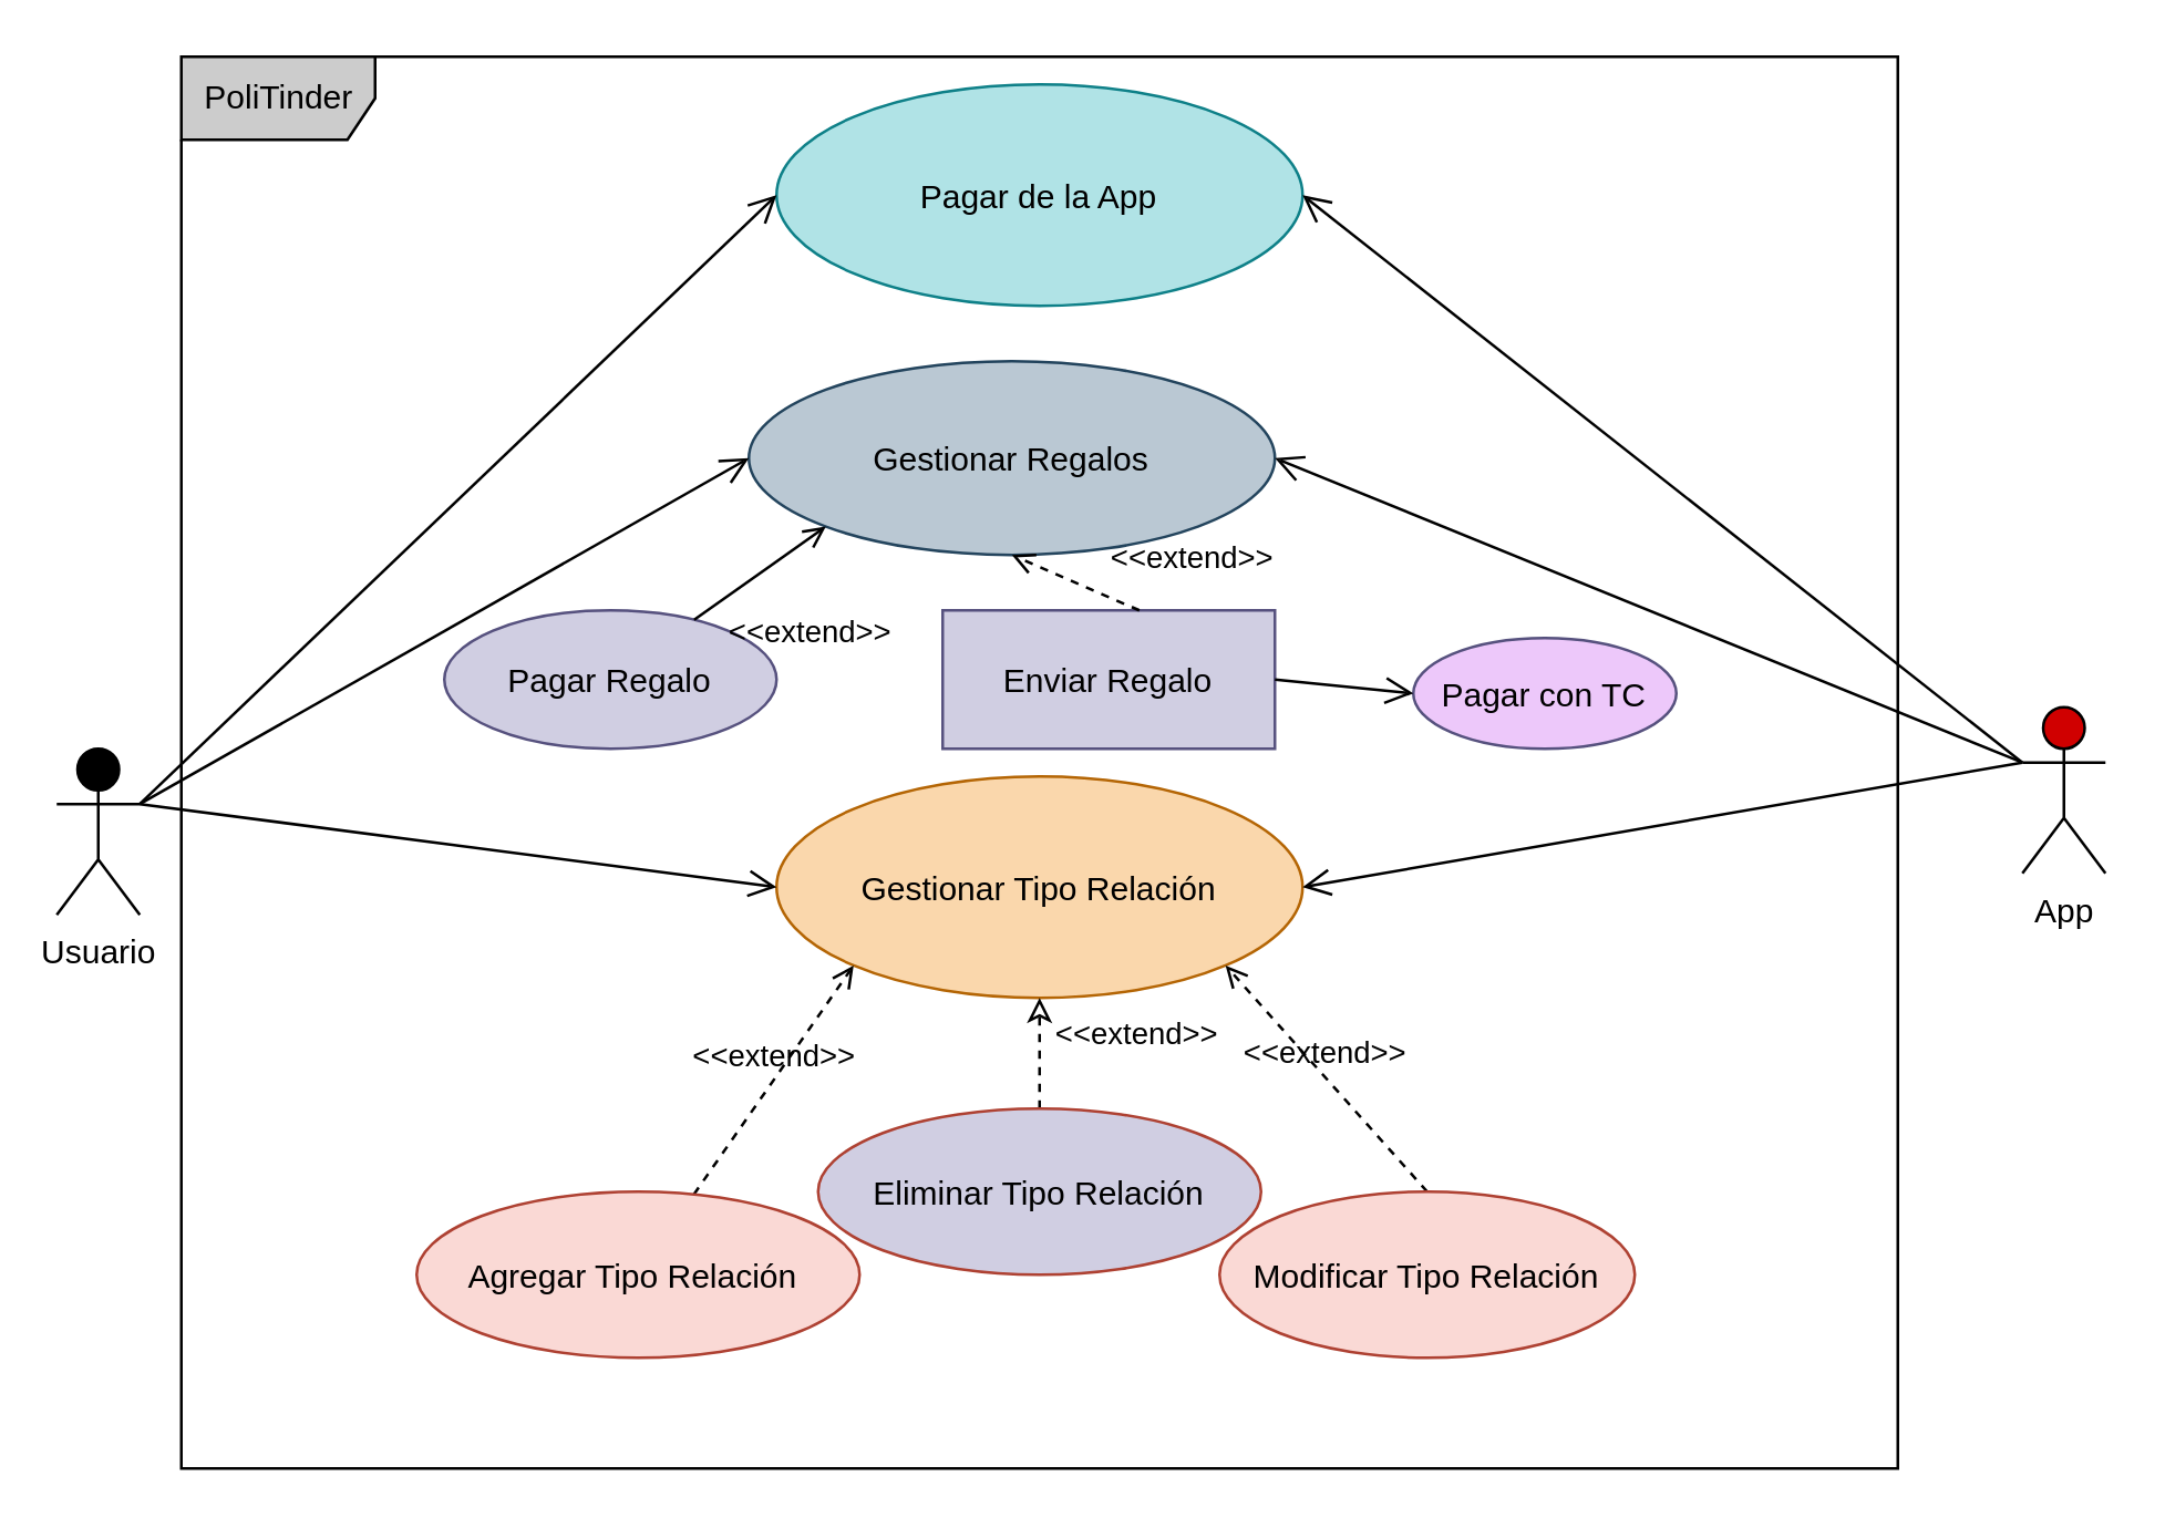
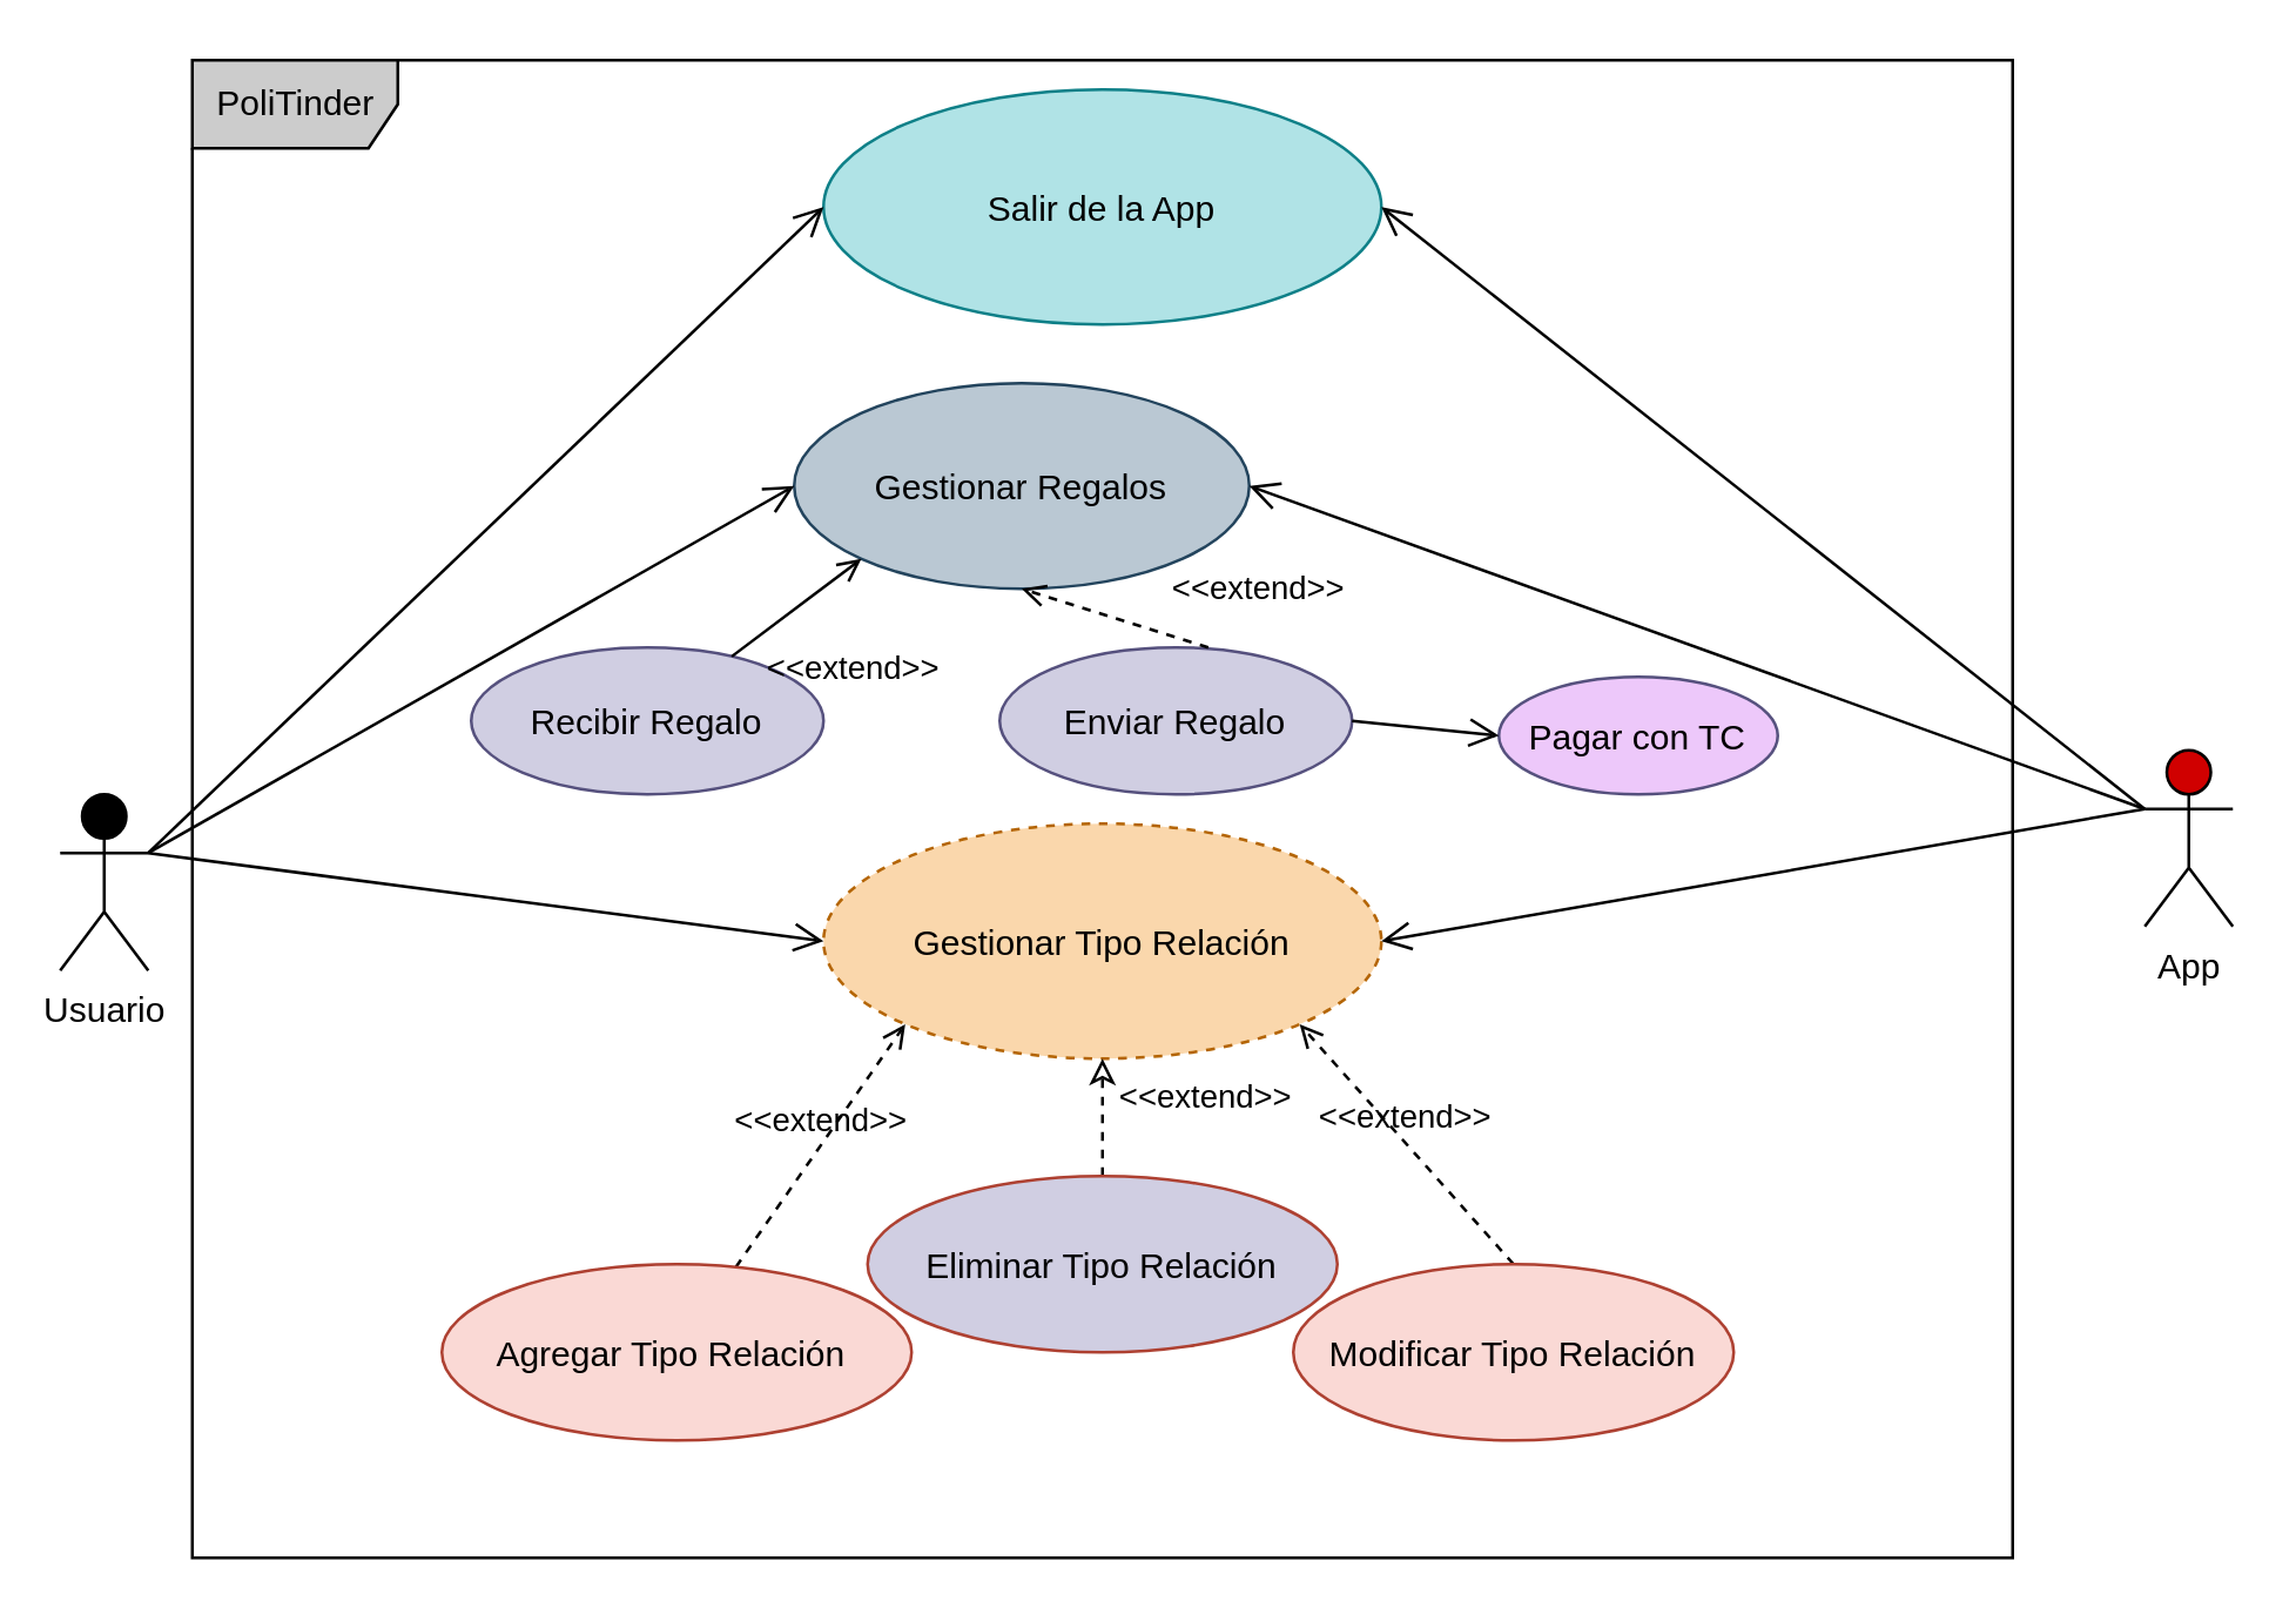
  <mxCell id="0" />
  <mxCell id="1" parent="0" />
  <mxCell id="2" value="Usuario" style="shape=umlActor;verticalLabelPosition=bottom;verticalAlign=top;html=1;fillColor=#000000;" vertex="1" parent="1"><mxGeometry x="20" y="270" width="30" height="60" as="geometry" /></mxCell>
  <mxCell id="3" value="App" style="shape=umlActor;verticalLabelPosition=bottom;verticalAlign=top;html=1;fillColor=#D00000;" vertex="1" parent="1"><mxGeometry x="730" y="255" width="30" height="60" as="geometry" /></mxCell>
  <mxCell id="4" value="PoliTinder" style="shape=umlFrame;tabPosition=left;html=1;boundedLbl=1;labelInHeader=1;width=70;height=30;fillColor=#CCCCCC;" vertex="1" parent="1"><mxGeometry x="65" y="20" width="620" height="510" as="geometry" /></mxCell>
- <mxCell id="5" value="Gestionar Tipo Relación" style="ellipse;fillColor=#fad7ac;strokeColor=#b46504;" vertex="1" parent="1"><mxGeometry x="280" y="280" width="190" height="80" as="geometry" /></mxCell>
- <mxCell id="6" value="Gestionar Regalos" style="ellipse;fillColor=#bac8d3;strokeColor=#23445d;" vertex="1" parent="1"><mxGeometry x="270" y="130" width="190" height="70" as="geometry" /></mxCell>
+ <mxCell id="5" value="Gestionar Tipo Relación" style="ellipse;fillColor=#fad7ac;strokeColor=#b46504;dashed=1;" vertex="1" parent="1"><mxGeometry x="280" y="280" width="190" height="80" as="geometry" /></mxCell>
+ <mxCell id="6" value="Gestionar Regalos" style="ellipse;fillColor=#bac8d3;strokeColor=#23445d;" vertex="1" parent="1"><mxGeometry x="270" y="130" width="155" height="70" as="geometry" /></mxCell>
  <mxCell id="7" value="" style="endArrow=open;startArrow=none;endFill=0;startFill=0;endSize=8;html=1;verticalAlign=bottom;labelBackgroundColor=none;strokeWidth=1;entryX=0;entryY=0.5;entryDx=0;entryDy=0;exitX=1;exitY=0.333;exitDx=0;exitDy=0;exitPerimeter=0;" edge="1" parent="1" source="2" target="6"><mxGeometry width="160" relative="1" as="geometry"><mxPoint x="60.98" y="290" as="sourcePoint" /><mxPoint x="250" y="194.03" as="targetPoint" /></mxGeometry></mxCell>
  <mxCell id="8" value="" style="endArrow=open;startArrow=none;endFill=0;startFill=0;endSize=8;html=1;verticalAlign=bottom;labelBackgroundColor=none;strokeWidth=1;entryX=0;entryY=0.5;entryDx=0;entryDy=0;exitX=1;exitY=0.333;exitDx=0;exitDy=0;exitPerimeter=0;" edge="1" parent="1" source="2" target="5"><mxGeometry width="160" relative="1" as="geometry"><mxPoint x="60.98" y="330" as="sourcePoint" /><mxPoint x="260" y="265" as="targetPoint" /></mxGeometry></mxCell>
  <mxCell id="9" value="&amp;lt;&amp;lt;extend&amp;gt;&amp;gt;" style="html=1;verticalAlign=bottom;labelBackgroundColor=none;endArrow=classic;endFill=0;dashed=1;entryX=0.5;entryY=1;entryDx=0;entryDy=0;" edge="1" parent="1" source="13" target="5"><mxGeometry x="-0.107" y="-35" width="160" relative="1" as="geometry"><mxPoint x="364.5" y="470" as="sourcePoint" /><mxPoint x="364.997" y="380" as="targetPoint" /><mxPoint as="offset" /></mxGeometry></mxCell>
  <mxCell id="10" value="&amp;lt;&amp;lt;extend&amp;gt;&amp;gt;" style="html=1;verticalAlign=bottom;labelBackgroundColor=none;endArrow=open;endFill=0;dashed=1;entryX=1;entryY=1;entryDx=0;entryDy=0;exitX=0.5;exitY=0;exitDx=0;exitDy=0;" edge="1" parent="1" source="14" target="5"><mxGeometry width="160" relative="1" as="geometry"><mxPoint x="390" y="475.86" as="sourcePoint" /><mxPoint x="485.497" y="410" as="targetPoint" /></mxGeometry></mxCell>
  <mxCell id="11" value="&amp;lt;&amp;lt;extend&amp;gt;&amp;gt;" style="html=1;verticalAlign=bottom;labelBackgroundColor=none;endArrow=open;endFill=0;dashed=1;entryX=0;entryY=1;entryDx=0;entryDy=0;" edge="1" parent="1" source="12" target="5"><mxGeometry width="160" relative="1" as="geometry"><mxPoint x="270.06" y="490.08" as="sourcePoint" /><mxPoint x="180" y="380" as="targetPoint" /></mxGeometry></mxCell>
  <mxCell id="12" value="Agregar Tipo Relación " style="ellipse;fillColor=#fad9d5;strokeColor=#ae4132;" vertex="1" parent="1"><mxGeometry x="150" y="430" width="160" height="60" as="geometry" /></mxCell>
  <mxCell id="13" value="Eliminar Tipo Relación" style="ellipse;fillColor=#d0cee2;strokeColor=#ae4132;" vertex="1" parent="1"><mxGeometry x="295" y="400" width="160" height="60" as="geometry" /></mxCell>
  <mxCell id="14" value="Modificar Tipo Relación" style="ellipse;fillColor=#fad9d5;strokeColor=#ae4132;" vertex="1" parent="1"><mxGeometry x="440" y="430" width="150" height="60" as="geometry" /></mxCell>
- <mxCell id="15" value="Pagar de la App" style="ellipse;fillColor=#b0e3e6;strokeColor=#0e8088;" vertex="1" parent="1"><mxGeometry x="280" y="30" width="190" height="80" as="geometry" /></mxCell>
+ <mxCell id="15" value="Salir de la App" style="ellipse;fillColor=#b0e3e6;strokeColor=#0e8088;" vertex="1" parent="1"><mxGeometry x="280" y="30" width="190" height="80" as="geometry" /></mxCell>
  <mxCell id="16" value="" style="endArrow=open;startArrow=none;endFill=0;startFill=0;endSize=8;html=1;verticalAlign=bottom;labelBackgroundColor=none;strokeWidth=1;entryX=0;entryY=0.5;entryDx=0;entryDy=0;exitX=1;exitY=0.333;exitDx=0;exitDy=0;exitPerimeter=0;" edge="1" parent="1" source="2" target="15"><mxGeometry width="160" relative="1" as="geometry"><mxPoint x="60" y="257.5" as="sourcePoint" /><mxPoint x="259.02" y="192.5" as="targetPoint" /></mxGeometry></mxCell>
- <mxCell id="17" value="Enviar Regalo" style="fillColor=#d0cee2;strokeColor=#56517e;rounded=0;" vertex="1" parent="1"><mxGeometry x="340" y="220" width="120" height="50" as="geometry" /></mxCell>
- <mxCell id="18" value="Pagar Regalo" style="ellipse;fillColor=#d0cee2;strokeColor=#56517e;" vertex="1" parent="1"><mxGeometry x="160" y="220" width="120" height="50" as="geometry" /></mxCell>
+ <mxCell id="17" value="Enviar Regalo" style="ellipse;fillColor=#d0cee2;strokeColor=#56517e;" vertex="1" parent="1"><mxGeometry x="340" y="220" width="120" height="50" as="geometry" /></mxCell>
+ <mxCell id="18" value="Recibir Regalo" style="ellipse;fillColor=#d0cee2;strokeColor=#56517e;" vertex="1" parent="1"><mxGeometry x="160" y="220" width="120" height="50" as="geometry" /></mxCell>
  <mxCell id="19" value="&amp;lt;&amp;lt;extend&amp;gt;&amp;gt;" style="html=1;verticalAlign=bottom;labelBackgroundColor=none;endArrow=open;endFill=0;dashed=0;entryX=0;entryY=1;entryDx=0;entryDy=0;" edge="1" parent="1" source="18" target="6"><mxGeometry x="-0.107" y="-35" width="160" relative="1" as="geometry"><mxPoint x="310.005" y="210.027" as="sourcePoint" /><mxPoint x="316.587" y="160" as="targetPoint" /><mxPoint as="offset" /></mxGeometry></mxCell>
  <mxCell id="20" value="&amp;lt;&amp;lt;extend&amp;gt;&amp;gt;" style="html=1;verticalAlign=bottom;labelBackgroundColor=none;endArrow=open;endFill=0;dashed=1;exitX=0.592;exitY=0;exitDx=0;exitDy=0;exitPerimeter=0;entryX=0.5;entryY=1;entryDx=0;entryDy=0;" edge="1" parent="1" source="17" target="6"><mxGeometry x="-1" y="-21" width="160" relative="1" as="geometry"><mxPoint x="369.997" y="230.626" as="sourcePoint" /><mxPoint x="403.237" y="170" as="targetPoint" /><mxPoint x="11" y="9" as="offset" /></mxGeometry></mxCell>
  <mxCell id="21" value="Pagar con TC" style="ellipse;fillColor=#EDC8FA;strokeColor=#56517e;" vertex="1" parent="1"><mxGeometry x="510" y="230" width="95" height="40" as="geometry" /></mxCell>
  <mxCell id="22" value="" style="endArrow=open;startArrow=none;endFill=0;startFill=0;endSize=8;html=1;verticalAlign=bottom;labelBackgroundColor=none;strokeWidth=1;exitX=0;exitY=0.333;exitDx=0;exitDy=0;exitPerimeter=0;entryX=1;entryY=0.5;entryDx=0;entryDy=0;" edge="1" parent="1" source="3" target="15"><mxGeometry width="160" relative="1" as="geometry"><mxPoint x="640" y="304.46" as="sourcePoint" /><mxPoint x="873" y="80" as="targetPoint" /></mxGeometry></mxCell>
  <mxCell id="23" value="" style="endArrow=open;startArrow=none;endFill=0;startFill=0;endSize=8;html=1;verticalAlign=bottom;labelBackgroundColor=none;strokeWidth=1;exitX=0;exitY=0.333;exitDx=0;exitDy=0;exitPerimeter=0;entryX=1;entryY=0.5;entryDx=0;entryDy=0;" edge="1" parent="1" source="3" target="6"><mxGeometry width="160" relative="1" as="geometry"><mxPoint x="820" y="375" as="sourcePoint" /><mxPoint x="470" y="140" as="targetPoint" /></mxGeometry></mxCell>
  <mxCell id="24" value="" style="endArrow=open;startArrow=none;endFill=0;startFill=0;endSize=8;html=1;verticalAlign=bottom;labelBackgroundColor=none;strokeWidth=1;exitX=0;exitY=0.333;exitDx=0;exitDy=0;exitPerimeter=0;entryX=1;entryY=0.5;entryDx=0;entryDy=0;" edge="1" parent="1" source="3" target="5"><mxGeometry width="160" relative="1" as="geometry"><mxPoint x="820" y="405" as="sourcePoint" /><mxPoint x="470" y="270" as="targetPoint" /></mxGeometry></mxCell>
  <mxCell id="25" value="" style="endArrow=open;startArrow=none;endFill=0;startFill=0;endSize=8;html=1;verticalAlign=bottom;labelBackgroundColor=none;strokeWidth=1;exitX=1;exitY=0.5;exitDx=0;exitDy=0;entryX=0;entryY=0.5;entryDx=0;entryDy=0;" edge="1" parent="1" source="17" target="21"><mxGeometry width="160" relative="1" as="geometry"><mxPoint x="350" y="255" as="sourcePoint" /><mxPoint x="510" y="255" as="targetPoint" /></mxGeometry></mxCell>
